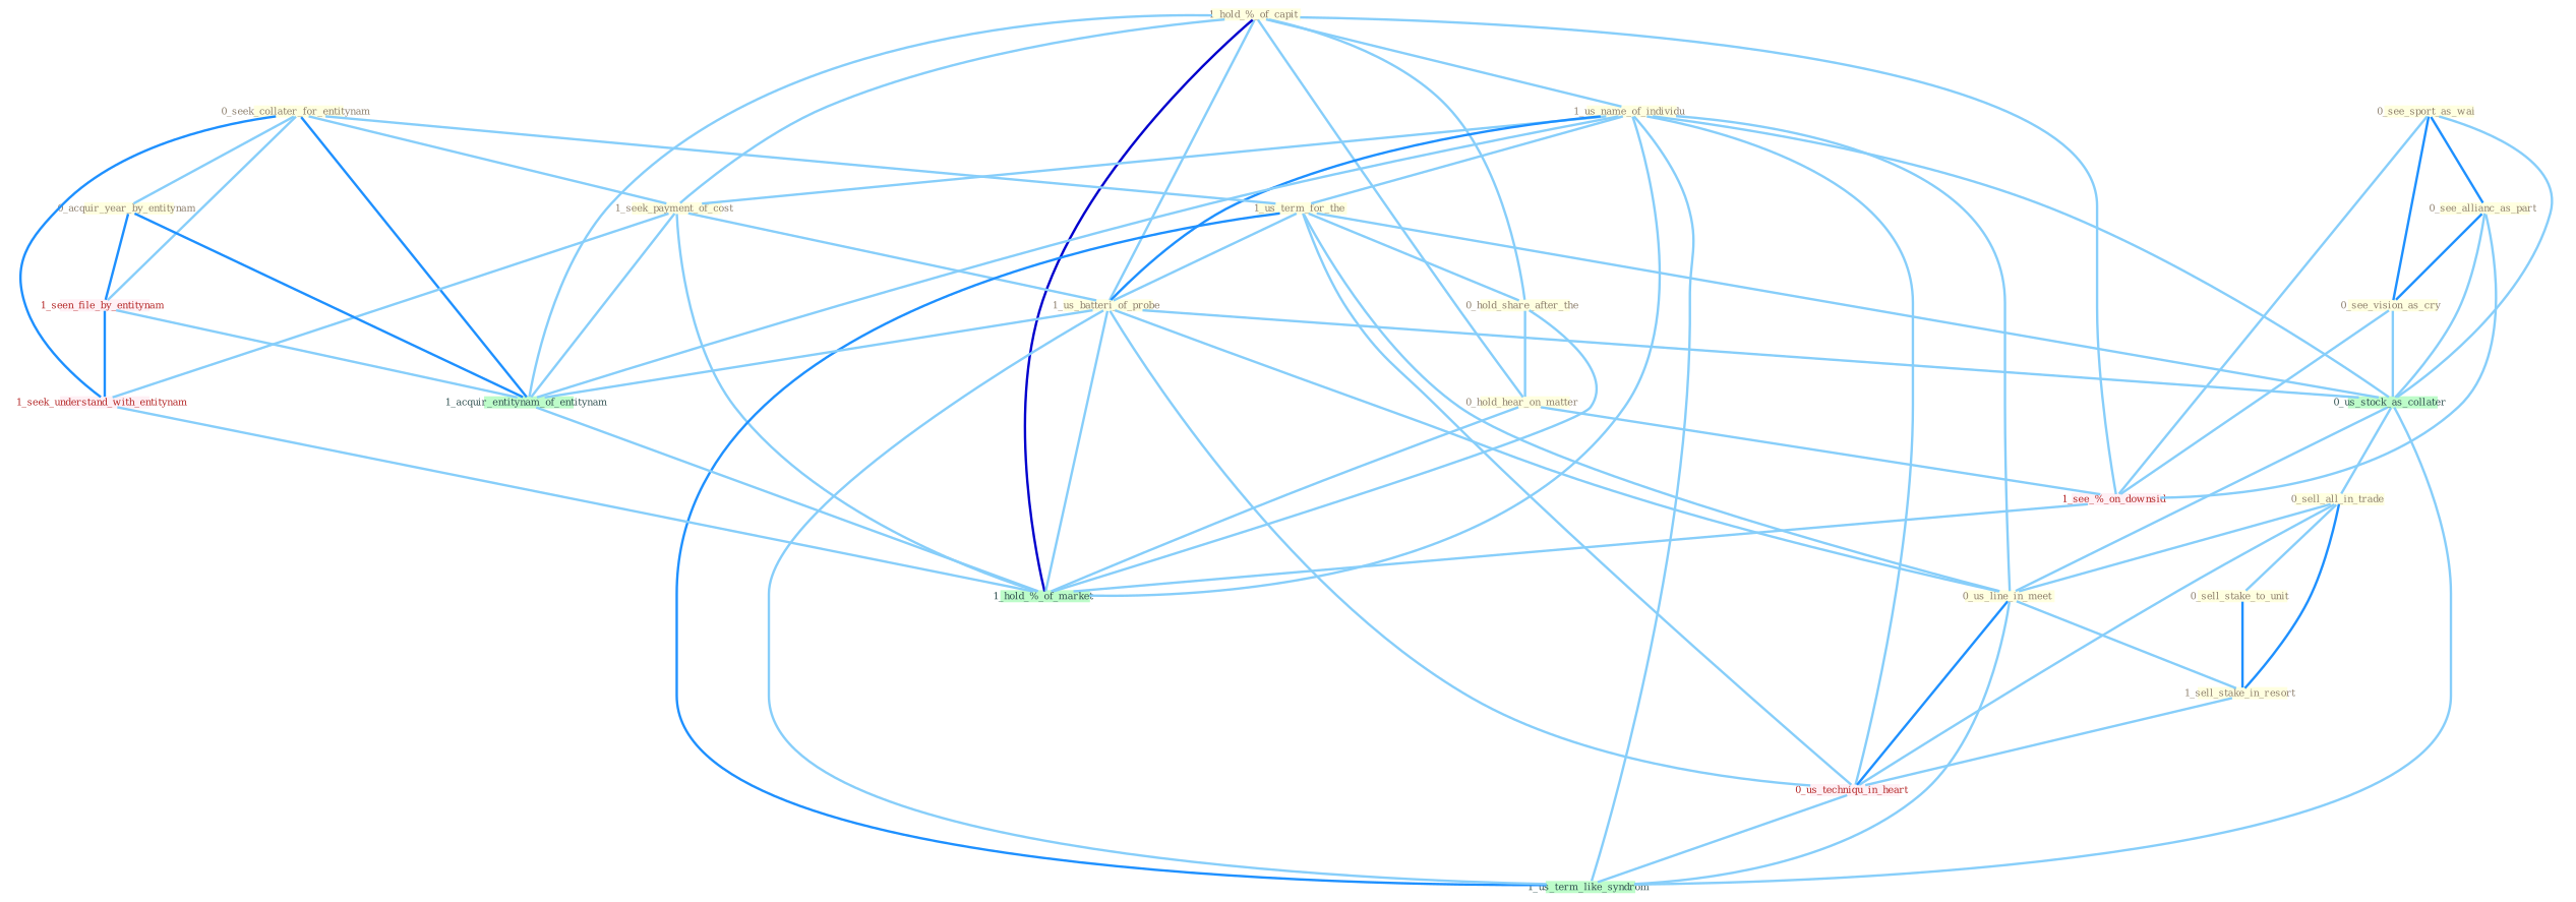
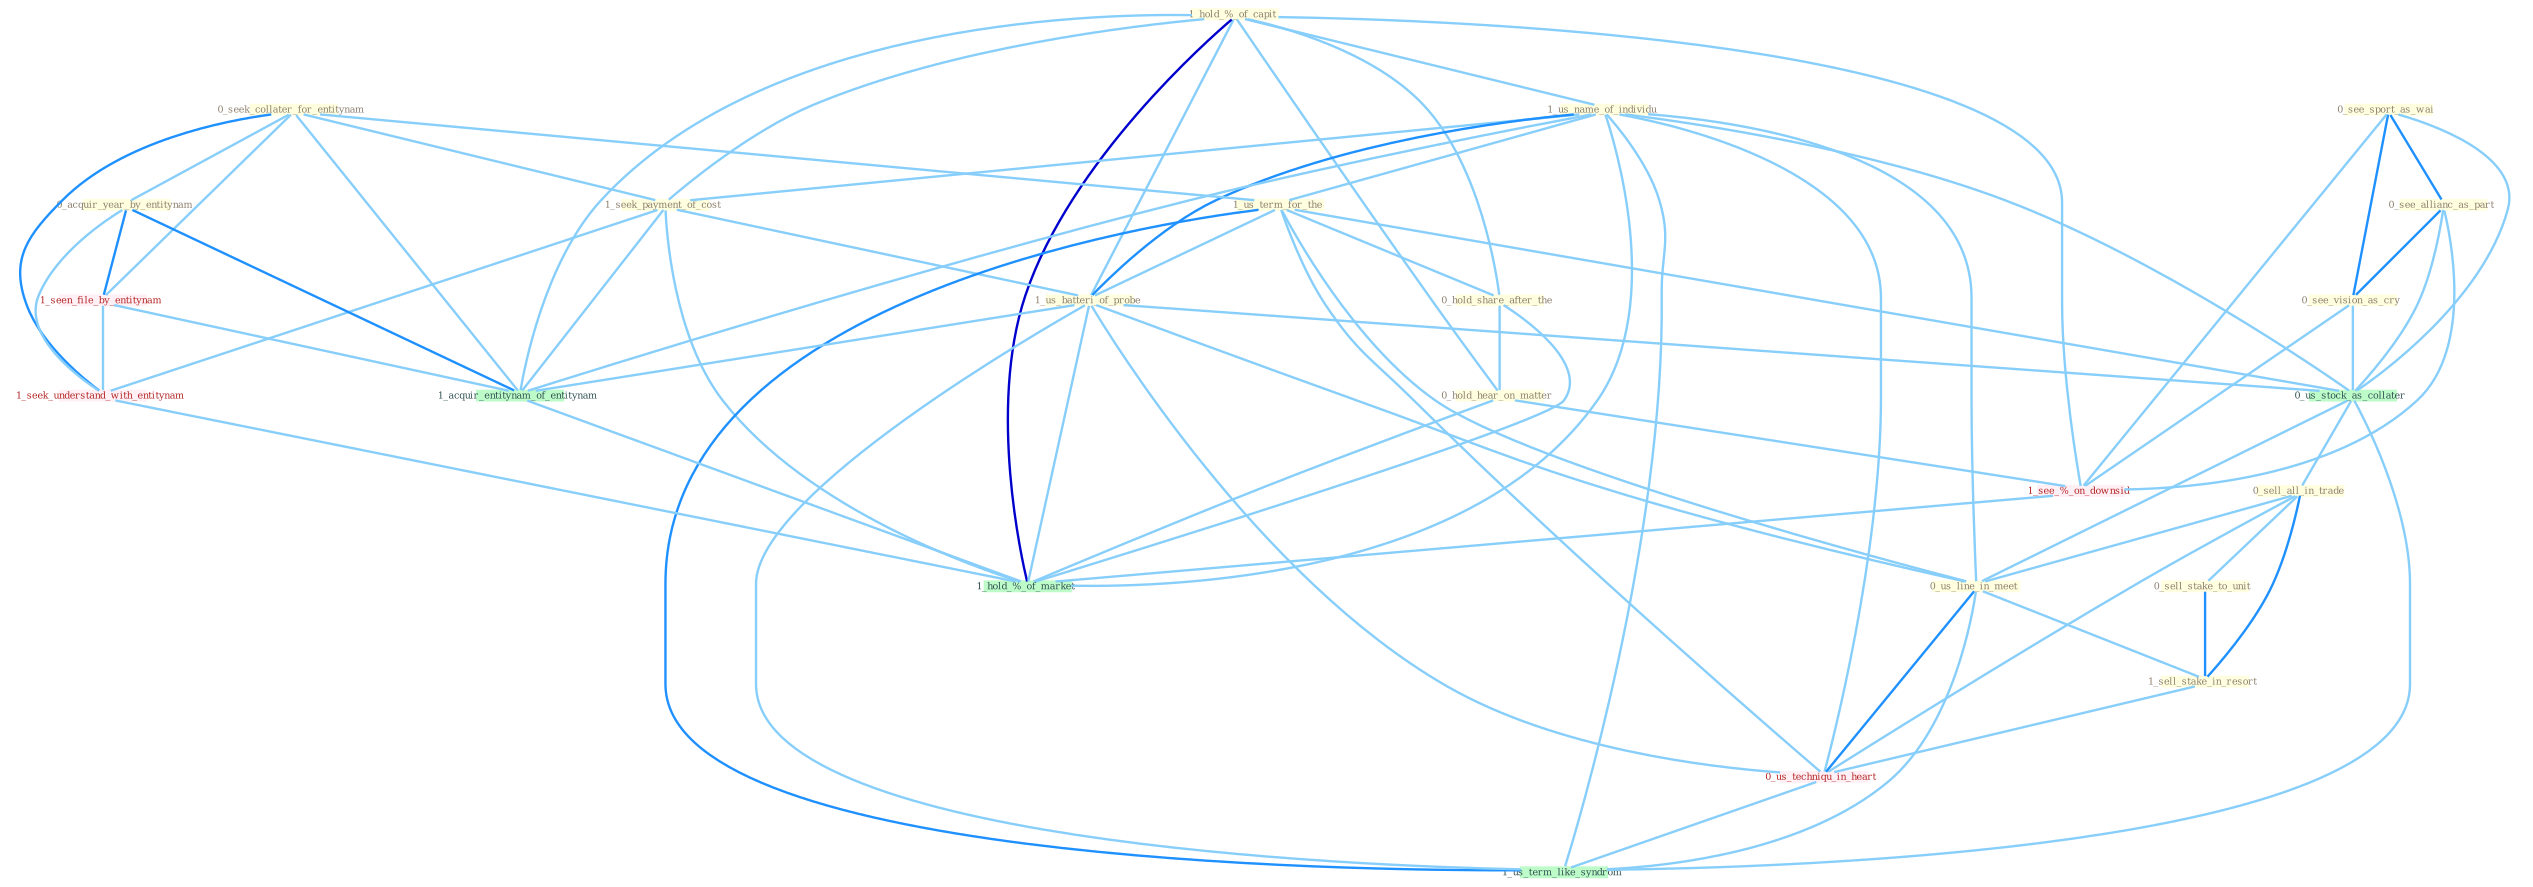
  graph {
    node [color="#ffffe0" fixedsize=true fontcolor="#8b7d6b" fontsize=4 shape=polygon style=filled]
    edge [color="#87cefa" w=1]
    "1_hold_%_of_capit " [height=.06 width=.5]
    "0_sell_all_in_trade " [height=.06 width=.5]
    "1_us_name_of_individu " [height=.06 width=.5]
    "0_sell_stake_to_unit " [height=.06 width=.5]
    "0_seek_collater_for_entitynam " [height=.06 width=.5]
    "1_seek_payment_of_cost " [height=.06 width=.5]
    "1_us_term_for_the " [height=.06 width=.5]
    "0_us_line_in_meet " [height=.06 width=.5]
    "0_acquir_year_by_entitynam " [height=.06 width=.5]
    "0_hold_share_after_the " [height=.06 width=.5]
    "0_see_sport_as_wai " [height=.06 width=.5]
    "0_see_allianc_as_part " [height=.06 width=.5]
    "0_see_vision_as_cry " [height=.06 width=.5]
    "1_us_batteri_of_probe " [height=.06 width=.5]
    "0_hold_hear_on_matter " [height=.06 width=.5]
    "1_sell_stake_in_resort " [height=.06 width=.5]
    "1_seen_file_by_entitynam " [color="#fff0f5" fontcolor="#b22222" height=.06 width=.5]
    "1_seek_understand_with_entitynam " [color="#fff0f5" fontcolor="#b22222" height=.06 width=.5]
    "0_us_techniqu_in_heart " [color="#fff0f5" fontcolor="#b22222" height=.06 width=.5]
    "1_see_%_on_downsid " [color="#fff0f5" fontcolor="#b22222" height=.06 width=.5]
    "1_acquir_entitynam_of_entitynam " [color="#BDFCC9" fontcolor="#2f4f4f" height=.06 width=.5]
    "1_hold_%_of_market " [color="#BDFCC9" fontcolor="#2f4f4f" height=.06 width=.5]
    "0_us_stock_as_collater " [color="#BDFCC9" fontcolor="#2f4f4f" height=.06 width=.5]
    "1_us_term_like_syndrom " [color="#BDFCC9" fontcolor="#2f4f4f" height=.06 width=.5]
    subgraph sub_1 {
      "1_hold_%_of_capit "
      "0_sell_all_in_trade "
      "1_us_name_of_individu "
      "0_sell_stake_to_unit "
      "0_seek_collater_for_entitynam "
      "1_seek_payment_of_cost "
      "1_us_term_for_the "
      "0_us_line_in_meet "
      "0_acquir_year_by_entitynam "
      "0_hold_share_after_the "
      "0_see_sport_as_wai "
      "0_see_allianc_as_part "
      "0_see_vision_as_cry "
      "1_us_batteri_of_probe "
      "0_hold_hear_on_matter "
      "1_sell_stake_in_resort "
    }
    subgraph sub_2 {
      "1_seen_file_by_entitynam "
      "1_seek_understand_with_entitynam "
      "0_us_techniqu_in_heart "
      "1_see_%_on_downsid "
    }
    "1_hold_%_of_capit " -- "1_us_name_of_individu "
    "1_hold_%_of_capit " -- "1_seek_payment_of_cost "
    "1_hold_%_of_capit " -- "0_hold_share_after_the "
    "1_hold_%_of_capit " -- "1_us_batteri_of_probe "
    "1_hold_%_of_capit " -- "0_hold_hear_on_matter "
    "1_hold_%_of_capit " -- "1_see_%_on_downsid "
    "1_hold_%_of_capit " -- "1_acquir_entitynam_of_entitynam "
    "1_hold_%_of_capit " -- "1_hold_%_of_market " [color="#0000cd" w=3]
    "0_sell_all_in_trade " -- "0_sell_stake_to_unit "
    "0_sell_all_in_trade " -- "0_us_line_in_meet "
    "0_sell_all_in_trade " -- "1_sell_stake_in_resort " [color="#1e90ff" w=2]
    "0_sell_all_in_trade " -- "0_us_techniqu_in_heart "
    "1_us_name_of_individu " -- "1_seek_payment_of_cost "
    "1_us_name_of_individu " -- "1_us_term_for_the "
    "1_us_name_of_individu " -- "0_us_line_in_meet "
    "1_us_name_of_individu " -- "1_us_batteri_of_probe " [color="#1e90ff" w=2]
    "1_us_name_of_individu " -- "0_us_techniqu_in_heart "
    "1_us_name_of_individu " -- "1_acquir_entitynam_of_entitynam "
    "1_us_name_of_individu " -- "1_hold_%_of_market "
    "1_us_name_of_individu " -- "0_us_stock_as_collater "
    "1_us_name_of_individu " -- "1_us_term_like_syndrom "
    "0_sell_stake_to_unit " -- "1_sell_stake_in_resort " [color="#1e90ff" w=2]
    "0_seek_collater_for_entitynam " -- "1_seek_payment_of_cost "
    "0_seek_collater_for_entitynam " -- "1_us_term_for_the "
    "0_seek_collater_for_entitynam " -- "0_acquir_year_by_entitynam "
    "0_seek_collater_for_entitynam " -- "1_seen_file_by_entitynam "
    "0_seek_collater_for_entitynam " -- "1_seek_understand_with_entitynam " [color="#1e90ff" w=2]
-   "0_seek_collater_for_entitynam " -- "1_acquir_entitynam_of_entitynam " [color="#1e90ff"]
+   "0_seek_collater_for_entitynam " -- "1_acquir_entitynam_of_entitynam "
    "1_seek_payment_of_cost " -- "1_us_batteri_of_probe "
    "1_seek_payment_of_cost " -- "1_seek_understand_with_entitynam "
    "1_seek_payment_of_cost " -- "1_acquir_entitynam_of_entitynam "
    "1_seek_payment_of_cost " -- "1_hold_%_of_market "
    "1_us_term_for_the " -- "0_us_line_in_meet "
    "1_us_term_for_the " -- "0_hold_share_after_the "
    "1_us_term_for_the " -- "1_us_batteri_of_probe "
    "1_us_term_for_the " -- "0_us_techniqu_in_heart "
    "1_us_term_for_the " -- "0_us_stock_as_collater "
    "1_us_term_for_the " -- "1_us_term_like_syndrom " [color="#1e90ff" w=2]
    "0_us_line_in_meet " -- "1_us_batteri_of_probe "
    "0_us_line_in_meet " -- "1_sell_stake_in_resort "
    "0_us_line_in_meet " -- "0_us_techniqu_in_heart " [color="#1e90ff" w=2]
    "0_us_line_in_meet " -- "0_us_stock_as_collater "
    "0_us_line_in_meet " -- "1_us_term_like_syndrom "
    "0_acquir_year_by_entitynam " -- "1_seen_file_by_entitynam " [color="#1e90ff" w=2]
+   "0_acquir_year_by_entitynam " -- "1_seek_understand_with_entitynam "
    "0_acquir_year_by_entitynam " -- "1_acquir_entitynam_of_entitynam " [color="#1e90ff" w=2]
    "0_hold_share_after_the " -- "0_hold_hear_on_matter "
    "0_hold_share_after_the " -- "1_hold_%_of_market "
    "0_see_sport_as_wai " -- "0_see_allianc_as_part " [color="#1e90ff" w=2]
    "0_see_sport_as_wai " -- "0_see_vision_as_cry " [color="#1e90ff" w=2]
    "0_see_sport_as_wai " -- "1_see_%_on_downsid "
    "0_see_sport_as_wai " -- "0_us_stock_as_collater "
    "0_see_allianc_as_part " -- "0_see_vision_as_cry " [color="#1e90ff" w=2]
    "0_see_allianc_as_part " -- "1_see_%_on_downsid "
    "0_see_allianc_as_part " -- "0_us_stock_as_collater "
    "0_see_vision_as_cry " -- "1_see_%_on_downsid "
    "0_see_vision_as_cry " -- "0_us_stock_as_collater "
    "1_us_batteri_of_probe " -- "0_us_techniqu_in_heart "
    "1_us_batteri_of_probe " -- "1_acquir_entitynam_of_entitynam "
    "1_us_batteri_of_probe " -- "1_hold_%_of_market "
    "1_us_batteri_of_probe " -- "0_us_stock_as_collater "
    "1_us_batteri_of_probe " -- "1_us_term_like_syndrom "
    "0_hold_hear_on_matter " -- "1_see_%_on_downsid "
    "0_hold_hear_on_matter " -- "1_hold_%_of_market "
    "1_sell_stake_in_resort " -- "0_us_techniqu_in_heart "
-   "1_seen_file_by_entitynam " -- "1_seek_understand_with_entitynam " [color="#1e90ff"]
+   "1_seen_file_by_entitynam " -- "1_seek_understand_with_entitynam "
    "1_seen_file_by_entitynam " -- "1_acquir_entitynam_of_entitynam "
    "1_seek_understand_with_entitynam " -- "1_hold_%_of_market "
    "0_us_techniqu_in_heart " -- "1_us_term_like_syndrom "
    "1_see_%_on_downsid " -- "1_hold_%_of_market "
    "1_acquir_entitynam_of_entitynam " -- "1_hold_%_of_market "
    "0_us_stock_as_collater " -- "0_sell_all_in_trade "
    "0_us_stock_as_collater " -- "1_us_term_like_syndrom "
  }
